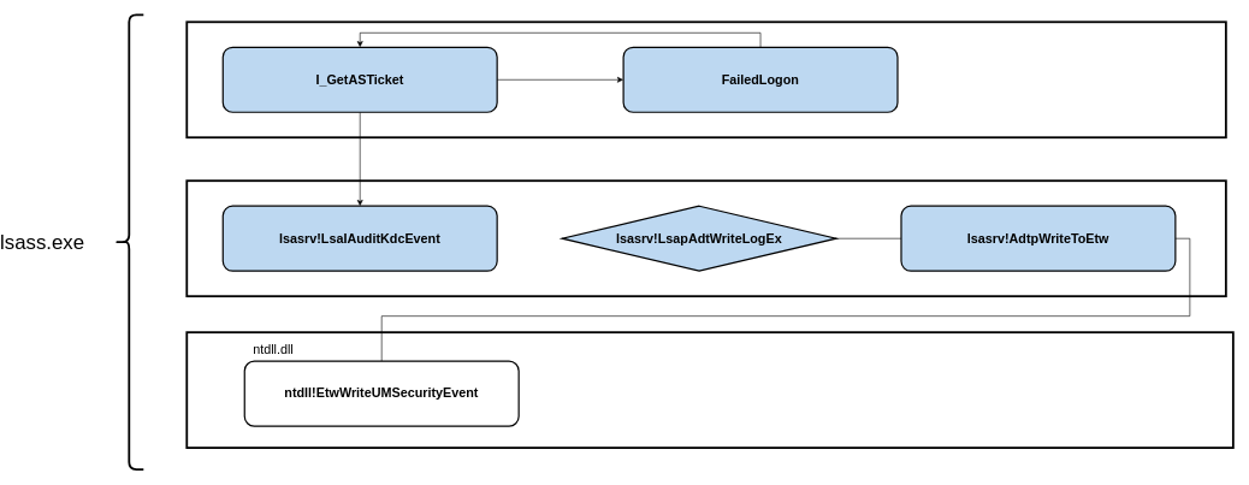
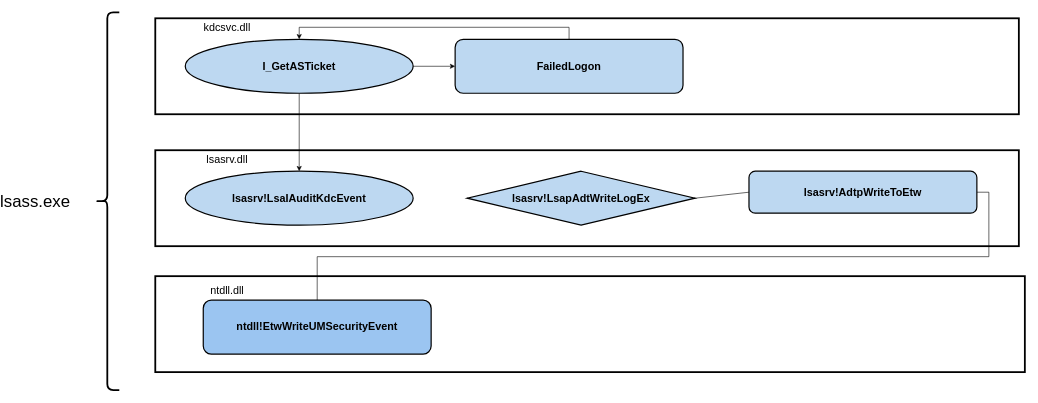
  <mxCell id="0" />
  <mxCell id="1" parent="0" />
  <mxCell id="2" value="" style="rounded=0;whiteSpace=wrap;html=1;fontSize=20;strokeWidth=3;" vertex="1" parent="1"><mxGeometry x="250" y="460" width="1450" height="160" as="geometry" /></mxCell>
  <mxCell id="3" value="" style="rounded=0;whiteSpace=wrap;html=1;fontSize=20;strokeWidth=3;" vertex="1" parent="1"><mxGeometry x="250" y="250" width="1440" height="160" as="geometry" /></mxCell>
  <mxCell id="4" value="&lt;span style=&quot;font-size: 28px;&quot;&gt;lsass.exe&lt;/span&gt;" style="text;html=1;strokeColor=none;fillColor=none;align=center;verticalAlign=middle;whiteSpace=wrap;rounded=0;" vertex="1" parent="1"><mxGeometry x="20" y="320" width="60" height="30" as="geometry" /></mxCell>
  <mxCell id="5" value="" style="shape=curlyBracket;whiteSpace=wrap;html=1;rounded=1;fontSize=20;strokeWidth=3;" vertex="1" parent="1"><mxGeometry x="150" y="20" width="40" height="630" as="geometry" /></mxCell>
+ <mxCell id="6" value="&lt;font style=&quot;font-size: 18px;&quot;&gt;lsasrv.dll&lt;/font&gt;" style="text;html=1;strokeColor=none;fillColor=none;align=center;verticalAlign=middle;whiteSpace=wrap;rounded=0;" vertex="1" parent="1"><mxGeometry x="340" y="250" width="60" height="30" as="geometry" /></mxCell>
  <mxCell id="7" style="edgeStyle=orthogonalEdgeStyle;rounded=0;orthogonalLoop=1;jettySize=auto;html=1;exitX=1;exitY=0.5;exitDx=0;exitDy=0;entryX=0.5;entryY=0;entryDx=0;entryDy=0;endArrow=none;" edge="1" parent="1" source="8" target="13"><mxGeometry relative="1" as="geometry" /></mxCell>
- <mxCell id="8" value="&lt;b&gt;lsasrv!AdtpWriteToEtw&lt;/b&gt;" style="rounded=1;whiteSpace=wrap;html=1;fontSize=18;strokeWidth=2;fillColor=#BDD8F1;" vertex="1" parent="1"><mxGeometry x="1240" y="285" width="380" height="90" as="geometry" /></mxCell>
+ <mxCell id="8" value="&lt;b&gt;lsasrv!AdtpWriteToEtw&lt;/b&gt;" style="rounded=1;whiteSpace=wrap;html=1;fontSize=18;strokeWidth=2;fillColor=#BDD8F1;" vertex="1" parent="1"><mxGeometry x="1240" y="285" width="380" height="70" as="geometry" /></mxCell>
  <mxCell id="9" style="edgeStyle=none;rounded=0;orthogonalLoop=1;jettySize=auto;html=1;exitX=1;exitY=0.5;exitDx=0;exitDy=0;entryX=0;entryY=0.5;entryDx=0;entryDy=0;endArrow=none;" edge="1" parent="1" source="10" target="8"><mxGeometry relative="1" as="geometry" /></mxCell>
  <mxCell id="10" value="&lt;b&gt;lsasrv!LsapAdtWriteLogEx&lt;/b&gt;" style="rhombus;whiteSpace=wrap;html=1;fontSize=18;strokeWidth=2;fillColor=#BDD8F1;" vertex="1" parent="1"><mxGeometry x="770" y="285" width="380" height="90" as="geometry" /></mxCell>
- <mxCell id="11" value="&lt;b&gt;lsasrv!LsaIAuditKdcEvent&lt;/b&gt;" style="rounded=1;whiteSpace=wrap;html=1;fontSize=18;strokeWidth=2;fillColor=#BDD8F1;" vertex="1" parent="1"><mxGeometry x="300" y="285" width="380" height="90" as="geometry" /></mxCell>
+ <mxCell id="11" value="&lt;b&gt;lsasrv!LsaIAuditKdcEvent&lt;/b&gt;" style="ellipse;whiteSpace=wrap;html=1;fontSize=18;strokeWidth=2;fillColor=#BDD8F1;" vertex="1" parent="1"><mxGeometry x="300" y="285" width="380" height="90" as="geometry" /></mxCell>
  <mxCell id="12" value="&lt;font style=&quot;font-size: 18px;&quot;&gt;ntdll.dll&lt;/font&gt;" style="text;html=1;strokeColor=none;fillColor=none;align=center;verticalAlign=middle;whiteSpace=wrap;rounded=0;" vertex="1" parent="1"><mxGeometry x="340" y="470" width="60" height="30" as="geometry" /></mxCell>
- <mxCell id="13" value="&lt;b&gt;ntdll!EtwWriteUMSecurityEvent&lt;/b&gt;" style="rounded=1;whiteSpace=wrap;html=1;fontSize=18;strokeWidth=2;fillColor=#ffffff;" vertex="1" parent="1"><mxGeometry x="330" y="500" width="380" height="90" as="geometry" /></mxCell>
+ <mxCell id="13" value="&lt;b&gt;ntdll!EtwWriteUMSecurityEvent&lt;/b&gt;" style="rounded=1;whiteSpace=wrap;html=1;fontSize=18;strokeWidth=2;fillColor=#9BC5F1;" vertex="1" parent="1"><mxGeometry x="330" y="500" width="380" height="90" as="geometry" /></mxCell>
  <mxCell id="14" value="" style="rounded=0;whiteSpace=wrap;html=1;fontSize=20;strokeWidth=3;" vertex="1" parent="1"><mxGeometry x="250" y="30" width="1440" height="160" as="geometry" /></mxCell>
+ <mxCell id="15" value="&lt;font style=&quot;font-size: 18px;&quot;&gt;kdcsvc.dll&lt;/font&gt;" style="text;html=1;strokeColor=none;fillColor=none;align=center;verticalAlign=middle;whiteSpace=wrap;rounded=0;" vertex="1" parent="1"><mxGeometry x="340" y="30" width="60" height="30" as="geometry" /></mxCell>
  <mxCell id="16" style="edgeStyle=orthogonalEdgeStyle;rounded=0;orthogonalLoop=1;jettySize=auto;html=1;entryX=0;entryY=0.5;entryDx=0;entryDy=0;" edge="1" parent="1" source="18" target="20"><mxGeometry relative="1" as="geometry" /></mxCell>
  <mxCell id="17" style="edgeStyle=orthogonalEdgeStyle;rounded=0;orthogonalLoop=1;jettySize=auto;html=1;entryX=0.5;entryY=0;entryDx=0;entryDy=0;" edge="1" parent="1" source="18" target="11"><mxGeometry relative="1" as="geometry" /></mxCell>
- <mxCell id="18" value="&lt;b&gt;I_GetASTicket&lt;/b&gt;" style="rounded=1;whiteSpace=wrap;html=1;fontSize=18;strokeWidth=2;fillColor=#BDD8F1;" vertex="1" parent="1"><mxGeometry x="300" y="65" width="380" height="90" as="geometry" /></mxCell>
+ <mxCell id="18" value="&lt;b&gt;I_GetASTicket&lt;/b&gt;" style="ellipse;whiteSpace=wrap;html=1;fontSize=18;strokeWidth=2;fillColor=#BDD8F1;" vertex="1" parent="1"><mxGeometry x="300" y="65" width="380" height="90" as="geometry" /></mxCell>
  <mxCell id="19" style="edgeStyle=orthogonalEdgeStyle;rounded=0;orthogonalLoop=1;jettySize=auto;html=1;entryX=0.5;entryY=0;entryDx=0;entryDy=0;exitX=0.5;exitY=0;exitDx=0;exitDy=0;" edge="1" parent="1" source="20" target="18"><mxGeometry relative="1" as="geometry" /></mxCell>
- <mxCell id="20" value="&lt;b&gt;FailedLogon&lt;/b&gt;" style="rounded=1;whiteSpace=wrap;html=1;fontSize=18;strokeWidth=2;fillColor=#BDD8F1;" vertex="1" parent="1"><mxGeometry x="855" y="65" width="380" height="90" as="geometry" /></mxCell>
+ <mxCell id="20" value="&lt;b&gt;FailedLogon&lt;/b&gt;" style="rounded=1;whiteSpace=wrap;html=1;fontSize=18;strokeWidth=2;fillColor=#BDD8F1;" vertex="1" parent="1"><mxGeometry x="750" y="65" width="380" height="90" as="geometry" /></mxCell>
